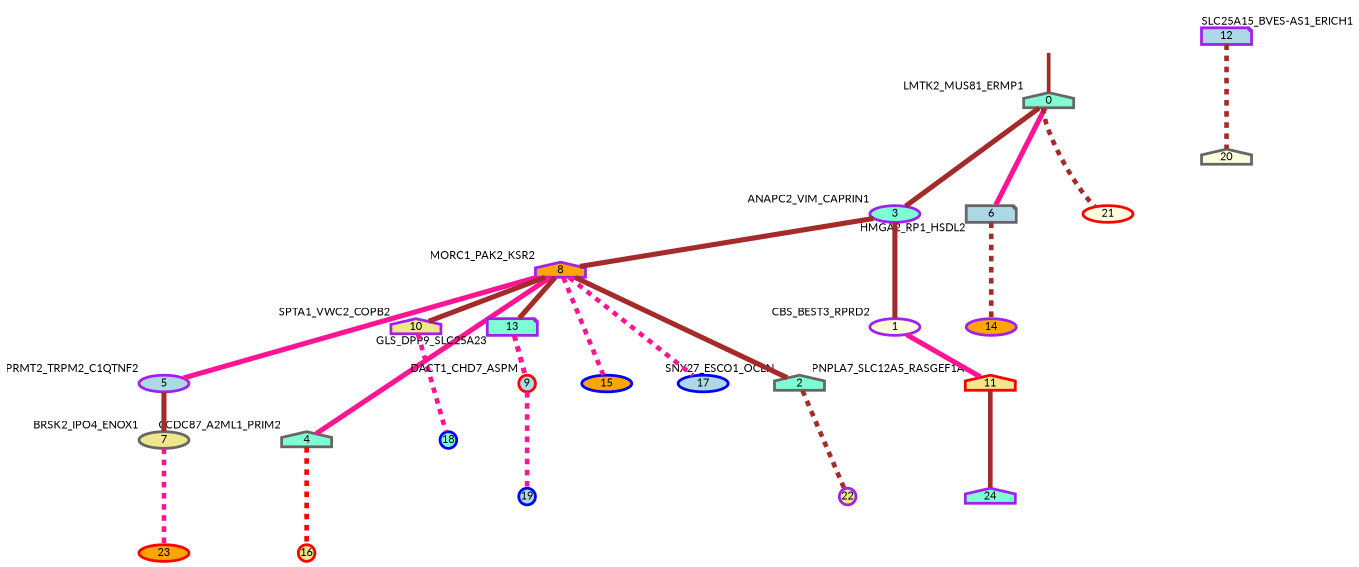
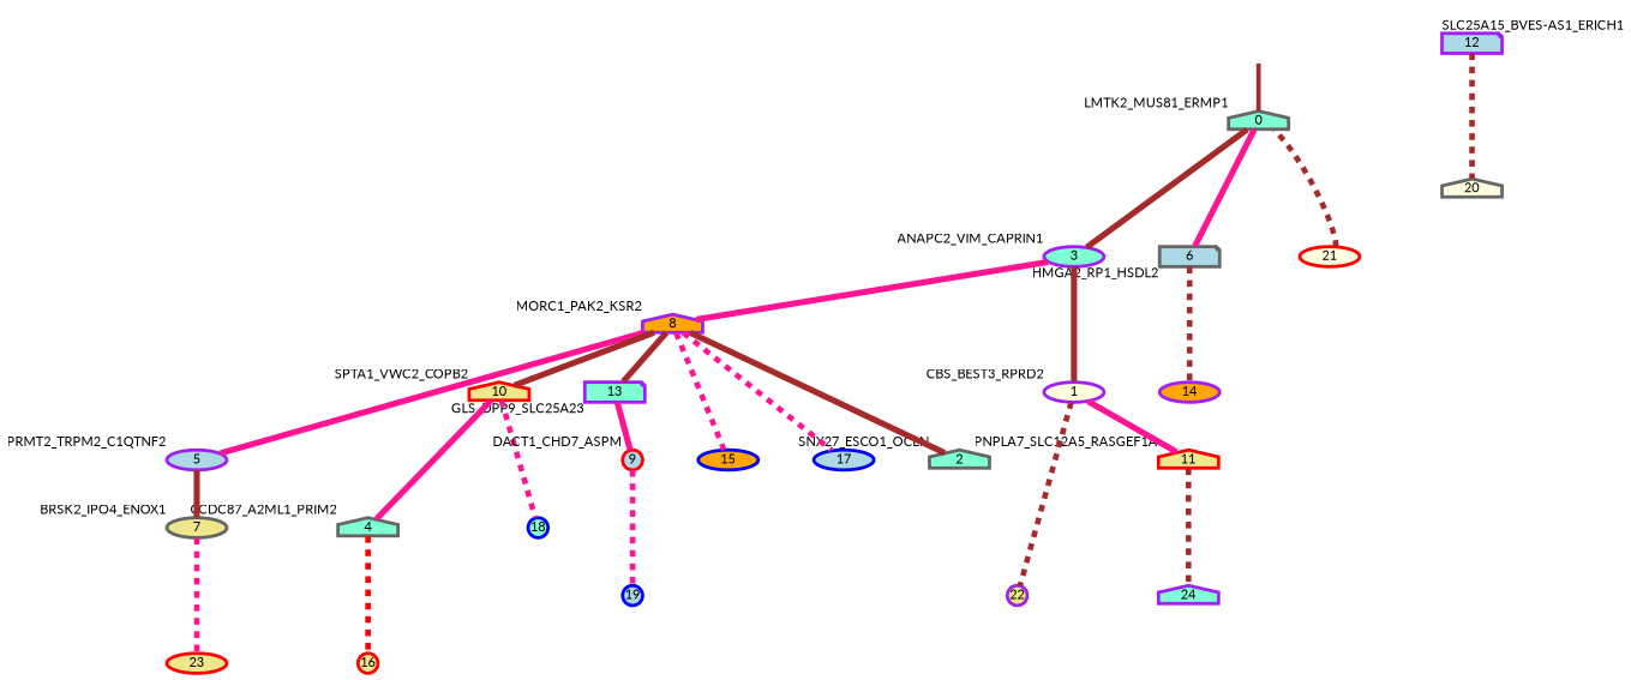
  strict digraph {
    forcelabels=true
    nodesep=0.7
    rankdir=TB
    ranksep=0.6
    splines=false
    node [color=purple fillcolor=aquamarine fixedsize=true fontname=Lato fontsize="12pt" penwidth=3 shape=ellipse style=filled]
    edge [arrowsize=0 color=brown minlen=2.0 penwidth=5.5 style=solid]
    0 [color=gray40 height=0.25 shape=house xlabel=LMTK2_MUS81_ERMP1]
    3 [height=0.25 xlabel=ANAPC2_VIM_CAPRIN1]
    6 [color=gray40 fillcolor=lightblue height=0.25 shape=note xlabel=HMGA2_RP1_HSDL2]
    21 [color=red fillcolor=lightyellow height=0.25 style="solid,filled"]
    2 [color=gray40 height=0.25 shape=house xlabel=SNX27_ESCO1_OCLN]
    1 [fillcolor=lightyellow height=0.25 xlabel=CBS_BEST3_RPRD2]
    8 [fillcolor=orange height=0.25 shape=house xlabel=MORC1_PAK2_KSR2]
    14 [fillcolor=orange height=0.25 style="solid,filled"]
    11 [color=red fillcolor=khaki height=0.25 shape=house xlabel=PNPLA7_SLC12A5_RASGEF1A]
    22 [fillcolor=khaki height=0.25 shape=circle style="solid,filled"]
    4 [color=gray40 height=0.25 shape=house xlabel=CCDC87_A2ML1_PRIM2]
    5 [fillcolor=lightblue height=0.25 xlabel=PRMT2_TRPM2_C1QTNF2]
-   10 [fillcolor=khaki height=0.25 shape=house xlabel=SPTA1_VWC2_COPB2]
+   10 [color=red fillcolor=khaki height=0.25 shape=house xlabel=SPTA1_VWC2_COPB2]
    13 [height=0.25 shape=note xlabel=GLS_DPP9_SLC25A23]
    15 [color=blue fillcolor=orange height=0.25 style="solid,filled"]
    17 [color=blue fillcolor=lightblue height=0.25 style="solid,filled"]
    24 [height=0.25 shape=house style="solid,filled"]
    16 [color=red fillcolor=khaki height=0.25 shape=circle style="solid,filled"]
    7 [color=gray40 fillcolor=khaki height=0.25 xlabel=BRSK2_IPO4_ENOX1]
    18 [color=blue height=0.25 shape=circle style="solid,filled"]
    9 [color=red fillcolor=lightblue height=0.25 shape=circle xlabel=DACT1_CHD7_ASPM]
-   23 [color=red fillcolor=orange height=0.25 style="solid,filled"]
+   23 [color=red fillcolor=khaki height=0.25 style="solid,filled"]
    19 [color=blue fillcolor=lightblue height=0.25 shape=circle style="solid,filled"]
    12 [fillcolor=lightblue height=0.25 shape=note xlabel="SLC25A15_BVES-AS1_ERICH1"]
    20 [color=gray40 fillcolor=lightyellow height=0.25 shape=house style="solid,filled"]
    normal [style=invis xlabel=LMTK2_MUS81_ERMP1 color="" fillcolor="" fixedsize="" fontname="" fontsize="" shape=""]
    0 -> 3
    0 -> 6 [color=deeppink]
-   0 -> 21 [penwidth=5 style=dashed]
+   21 -> 0 [penwidth=5 style=dashed]
    3 -> 1
-   3 -> 8 [minlen=1.7999999523162842]
+   3 -> 8 [color=deeppink minlen=1.7999999523162842]
    6 -> 14 [penwidth=5 style=dashed]
    1 -> 11 [color=deeppink minlen=1.2000000476837158]
-   2 -> 22 [penwidth=5 style=dashed]
+   1 -> 22 [penwidth=5 style=dashed]
    8 -> 2
-   8 -> 4 [color=deeppink]
+   10 -> 4 [color=deeppink]
    8 -> 5 [color=deeppink]
    8 -> 10 [minlen=1.399999976158142]
    8 -> 13 [minlen=1.0]
    8 -> 15 [color=deeppink penwidth=5 style=dashed]
    8 -> 17 [color=deeppink penwidth=5 style=dashed]
-   11 -> 24 [penwidth=5]
+   11 -> 24 [penwidth=5 style=dashed]
    4 -> 16 [color=red penwidth=5 style=dashed]
    5 -> 7 [minlen=1.7999999523162842]
    10 -> 18 [color=deeppink penwidth=5 style=dashed]
-   13 -> 9 [color=deeppink minlen=1.600000023841858 style=dashed]
+   13 -> 9 [color=deeppink minlen=1.600000023841858]
    7 -> 23 [color=deeppink penwidth=5 style=dashed]
    9 -> 19 [color=deeppink penwidth=5 style=dashed]
    12 -> 20 [penwidth=5 style=dashed]
    normal -> 0 [penwidth=4 minlen=""]
  }
